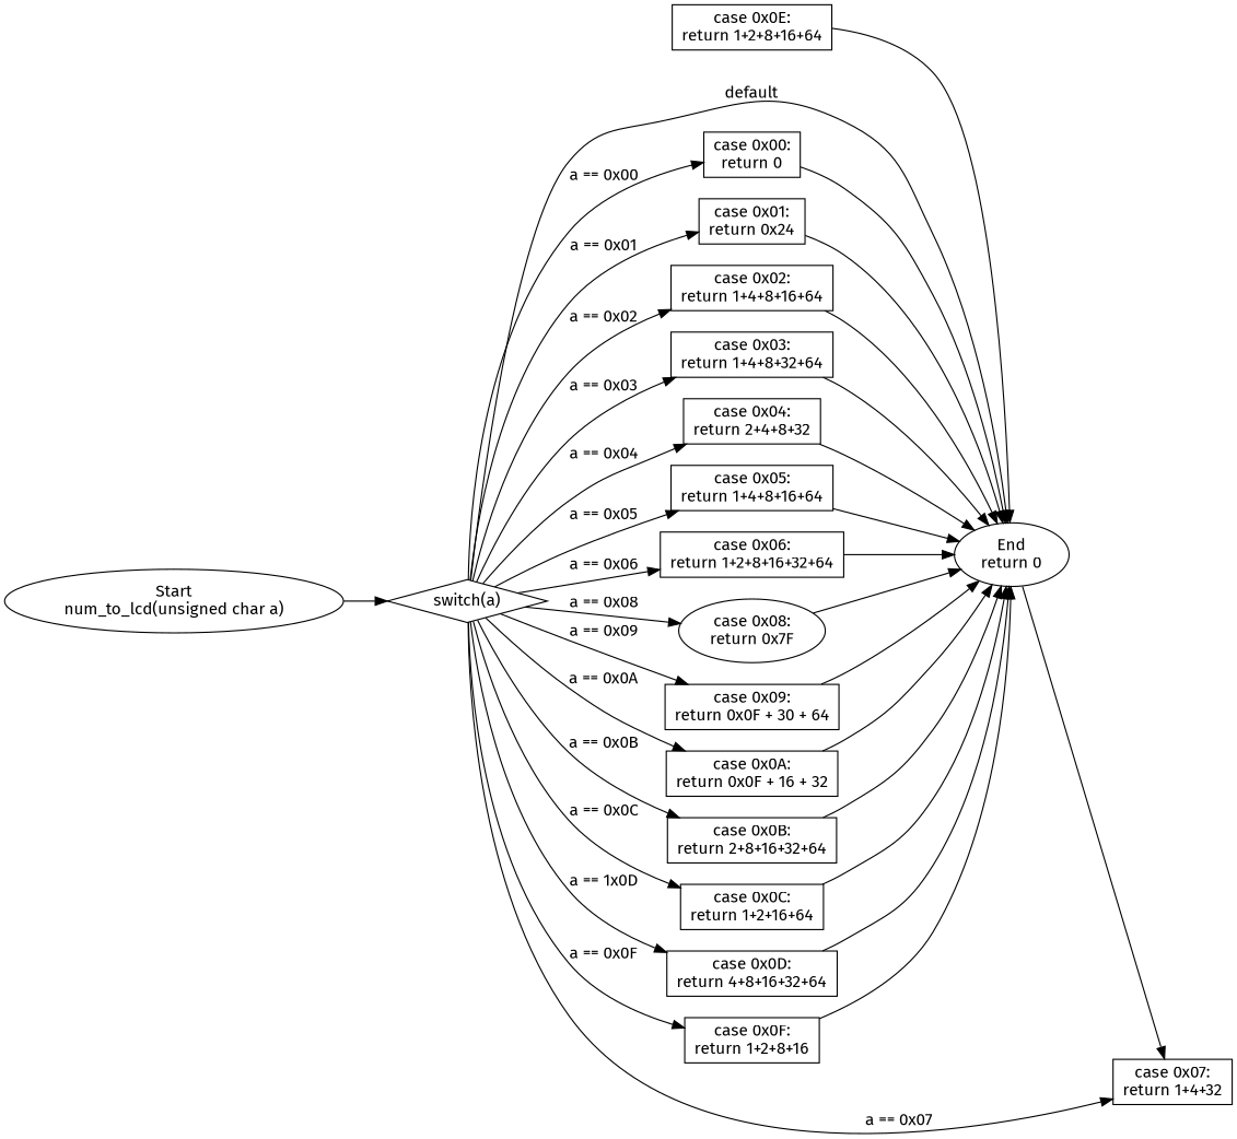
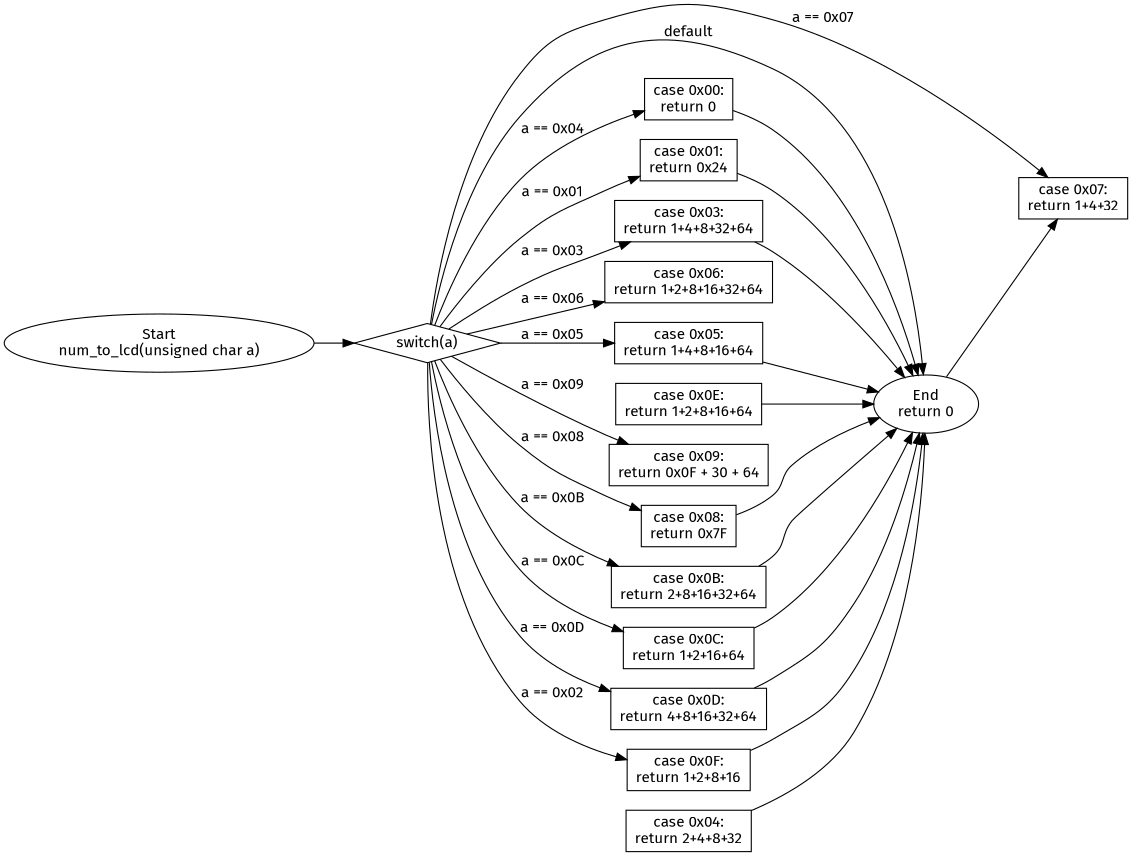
  digraph {
    fontname="Fira Sans"
    rankdir=LR
    node [fontname="Fira Sans" shape=box]
    edge [fontname="Fira Sans"]
    n1 [label="Start\nnum_to_lcd(unsigned char a)" shape=ellipse]
    n2 [label="switch(a)" shape=diamond]
    n3 [label="End\nreturn 0" shape=ellipse]
    n4 [label="case 0x00:\nreturn 0"]
    n5 [label="case 0x01:\nreturn 0x24"]
-   n6 [label="case 0x02:\nreturn 1+4+8+16+64"]
    n7 [label="case 0x03:\nreturn 1+4+8+32+64"]
    n8 [label="case 0x04:\nreturn 2+4+8+32"]
    n9 [label="case 0x05:\nreturn 1+4+8+16+64"]
    n10 [label="case 0x06:\nreturn 1+2+8+16+32+64"]
    n11 [label="case 0x07:\nreturn 1+4+32"]
-   n12 [label="case 0x08:\nreturn 0x7F" shape=ellipse]
+   n12 [label="case 0x08:\nreturn 0x7F"]
    n13 [label="case 0x09:\nreturn 0x0F + 30 + 64"]
-   n14 [label="case 0x0A:\nreturn 0x0F + 16 + 32"]
    n15 [label="case 0x0B:\nreturn 2+8+16+32+64"]
    n16 [label="case 0x0C:\nreturn 1+2+16+64"]
    n17 [label="case 0x0D:\nreturn 4+8+16+32+64"]
    n18 [label="case 0x0F:\nreturn 1+2+8+16"]
    n19 [label="case 0x0E:\nreturn 1+2+8+16+64"]
    n1 -> n2
    n2 -> n3 [label=default]
-   n2 -> n4 [label="a == 0x00"]
+   n2 -> n4 [label="a == 0x04"]
    n2 -> n5 [label="a == 0x01"]
-   n2 -> n6 [label="a == 0x02"]
    n2 -> n7 [label="a == 0x03"]
-   n2 -> n8 [label="a == 0x04"]
    n2 -> n9 [label="a == 0x05"]
    n2 -> n10 [label="a == 0x06"]
    n2 -> n11 [label="a == 0x07"]
    n2 -> n12 [label="a == 0x08"]
    n2 -> n13 [label="a == 0x09"]
-   n2 -> n14 [label="a == 0x0A"]
    n2 -> n15 [label="a == 0x0B"]
    n2 -> n16 [label="a == 0x0C"]
-   n2 -> n17 [label="a == 1x0D"]
-   n2 -> n18 [label="a == 0x0F"]
+   n2 -> n17 [label="a == 0x0D"]
+   n2 -> n18 [label="a == 0x02"]
    n3 -> n11
    n4 -> n3
    n5 -> n3
-   n6 -> n3
    n7 -> n3
    n8 -> n3
    n9 -> n3
-   n10 -> n3
    n12 -> n3
-   n13 -> n3
-   n14 -> n3
    n15 -> n3
    n16 -> n3
    n17 -> n3
    n18 -> n3
    n19 -> n3
  }
